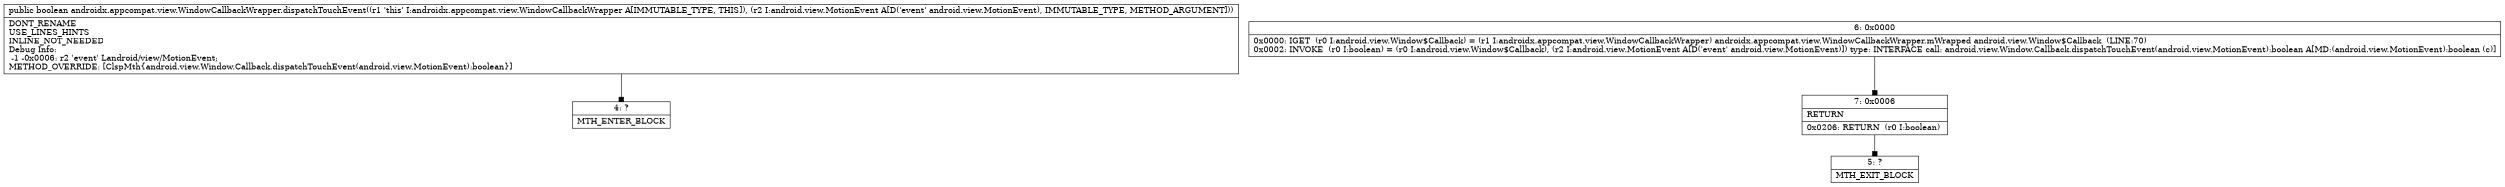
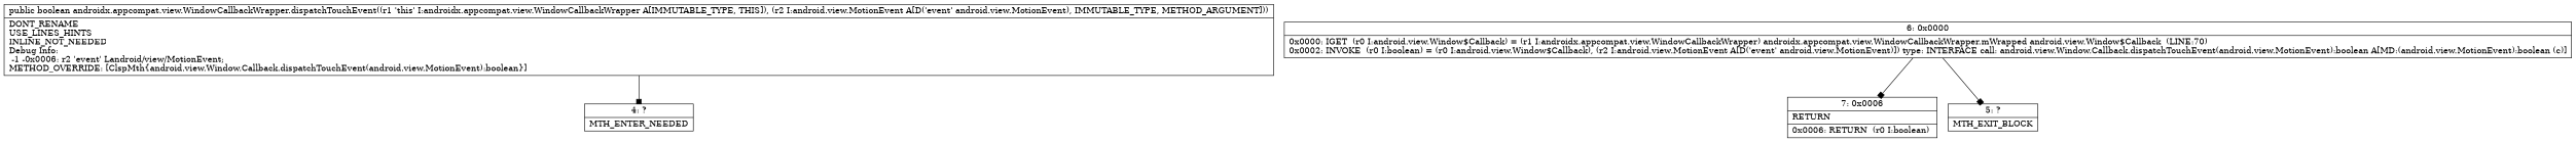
  digraph {
    node [shape=record]
    edge [arrowhead=box]
-   n1 [label="{4\:\ ?|MTH_ENTER_BLOCK\l}"]
+   n1 [label="{4\:\ ?|MTH_ENTER_NEEDED\l}"]
    n2 [label="{6\:\ 0x0000|0x0000: IGET  (r0 I:android.view.Window$Callback) = (r1 I:androidx.appcompat.view.WindowCallbackWrapper) androidx.appcompat.view.WindowCallbackWrapper.mWrapped android.view.Window$Callback  (LINE:70)\l0x0002: INVOKE  (r0 I:boolean) = (r0 I:android.view.Window$Callback), (r2 I:android.view.MotionEvent A[D('event' android.view.MotionEvent)]) type: INTERFACE call: android.view.Window.Callback.dispatchTouchEvent(android.view.MotionEvent):boolean A[MD:(android.view.MotionEvent):boolean (c)]\l}"]
-   n3 [label="{7\:\ 0x0006|RETURN\l|0x0206: RETURN  (r0 I:boolean) \l}"]
+   n3 [label="{7\:\ 0x0006|RETURN\l|0x0006: RETURN  (r0 I:boolean) \l}"]
    n4 [label="{5\:\ ?|MTH_EXIT_BLOCK\l}"]
    n5 [label="{public boolean androidx.appcompat.view.WindowCallbackWrapper.dispatchTouchEvent((r1 'this' I:androidx.appcompat.view.WindowCallbackWrapper A[IMMUTABLE_TYPE, THIS]), (r2 I:android.view.MotionEvent A[D('event' android.view.MotionEvent), IMMUTABLE_TYPE, METHOD_ARGUMENT]))  | DONT_RENAME\lUSE_LINES_HINTS\lINLINE_NOT_NEEDED\lDebug Info:\l  \-1 \-0x0006: r2 'event' Landroid\/view\/MotionEvent;\lMETHOD_OVERRIDE: [ClspMth\{android.view.Window.Callback.dispatchTouchEvent(android.view.MotionEvent):boolean\}]\l}"]
    n2 -> n3
-   n3 -> n4
+   n2 -> n4
    n5 -> n1
  }
